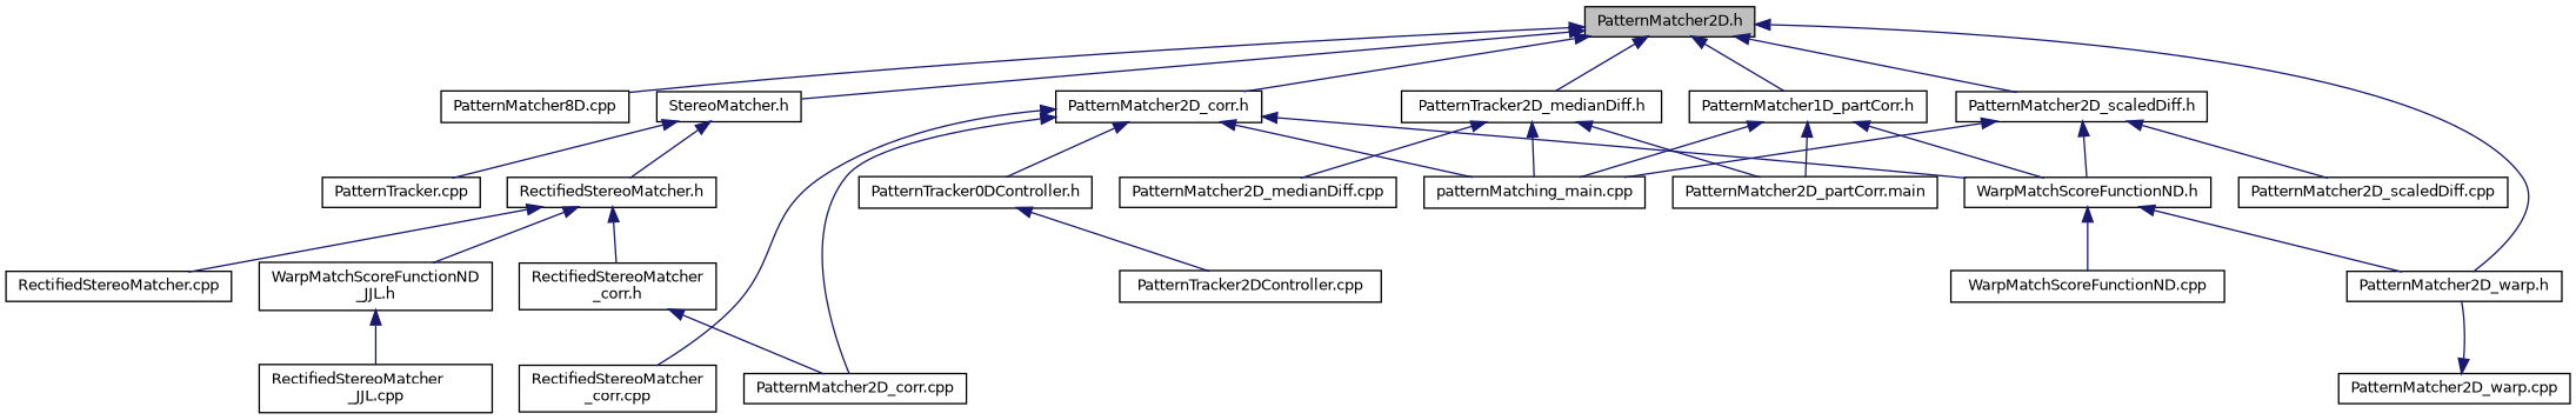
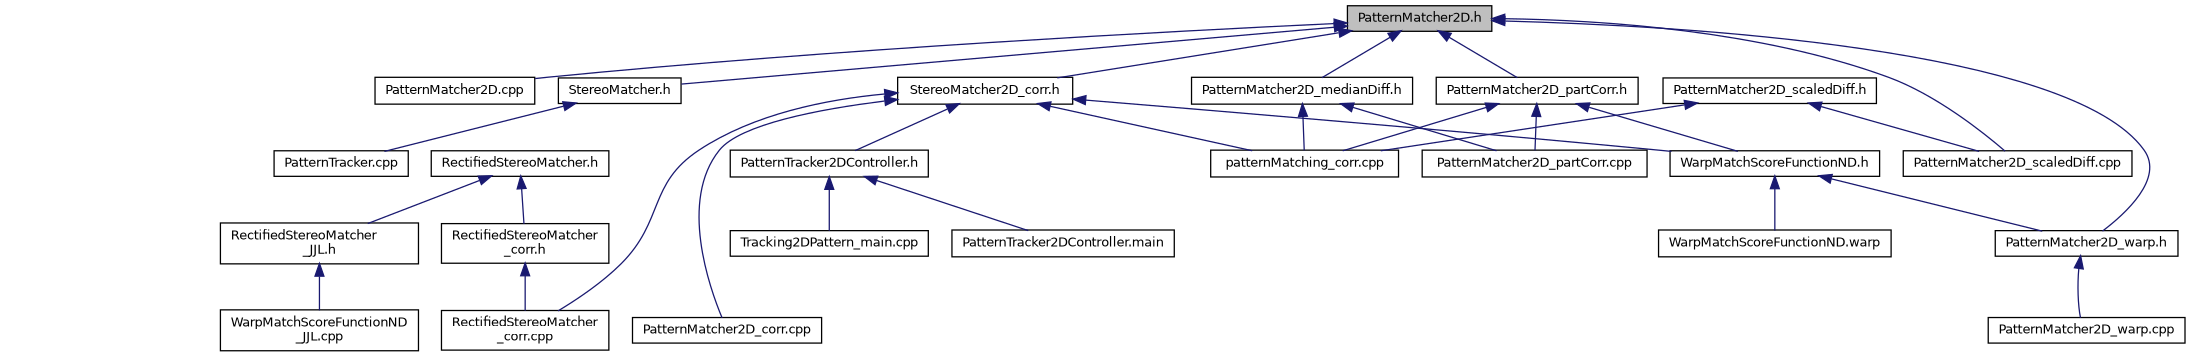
  digraph {
    node [color=black fillcolor=white fontname=Helvetica fontsize=10 shape=record style=filled]
    edge [color=midnightblue dir=back fontname=Helvetica fontsize=10 labelfontname=Helvetica labelfontsize=10 style=solid]
    n1 [fillcolor=grey75 fontcolor=black height=0.2 label="PatternMatcher2D.h" width=0.4]
-   n2 [height=0.2 label="PatternMatcher8D.cpp" width=0.4]
+   n2 [height=0.2 label="PatternMatcher2D.cpp" width=0.4]
    n3 [height=0.2 label="StereoMatcher.h" width=0.4]
-   n4 [height=0.2 label="PatternMatcher2D_corr.h" width=0.4]
+   n4 [height=0.2 label="StereoMatcher2D_corr.h" width=0.4]
    n5 [height=0.2 label="PatternMatcher2D_warp.h" width=0.4]
-   n6 [height=0.2 label="PatternTracker2D_medianDiff.h" width=0.4]
-   n7 [height=0.2 label="PatternMatcher1D_partCorr.h" width=0.4]
+   n6 [height=0.2 label="PatternMatcher2D_medianDiff.h" width=0.4]
+   n7 [height=0.2 label="PatternMatcher2D_partCorr.h" width=0.4]
    n8 [height=0.2 label="PatternMatcher2D_scaledDiff.h" width=0.4]
    n9 [height=0.2 label="PatternTracker.cpp" width=0.4]
    n10 [height=0.2 label="RectifiedStereoMatcher.h" width=0.4]
    n11 [height=0.2 label="RectifiedStereoMatcher\l_corr.cpp" width=0.4]
    n12 [height=0.2 label="PatternMatcher2D_corr.cpp" width=0.4]
-   n13 [height=0.2 label="patternMatching_main.cpp" width=0.4]
+   n13 [height=0.2 label="patternMatching_corr.cpp" width=0.4]
    n14 [height=0.2 label="WarpMatchScoreFunctionND.h" width=0.4]
-   n15 [height=0.2 label="PatternTracker0DController.h" width=0.4]
+   n15 [height=0.2 label="PatternTracker2DController.h" width=0.4]
    n16 [height=0.2 label="PatternMatcher2D_warp.cpp" width=0.4]
-   n17 [height=0.2 label="PatternMatcher2D_medianDiff.cpp" width=0.4]
-   n18 [height=0.2 label="PatternMatcher2D_partCorr.main" width=0.4]
+   n18 [height=0.2 label="PatternMatcher2D_partCorr.cpp" width=0.4]
    n19 [height=0.2 label="PatternMatcher2D_scaledDiff.cpp" width=0.4]
-   n20 [height=0.2 label="RectifiedStereoMatcher.cpp" width=0.4]
    n21 [height=0.2 label="RectifiedStereoMatcher\l_corr.h" width=0.4]
-   n22 [height=0.2 label="WarpMatchScoreFunctionND\l_JJL.h" width=0.4]
-   n23 [height=0.2 label="RectifiedStereoMatcher\l_JJL.cpp" width=0.4]
-   n24 [height=0.2 label="WarpMatchScoreFunctionND.cpp" width=0.4]
-   n25 [height=0.2 label="PatternTracker2DController.cpp" width=0.4]
+   n22 [height=0.2 label="RectifiedStereoMatcher\l_JJL.h" width=0.4]
+   n23 [height=0.2 label="WarpMatchScoreFunctionND\l_JJL.cpp" width=0.4]
+   n24 [height=0.2 label="WarpMatchScoreFunctionND.warp" width=0.4]
+   n25 [height=0.2 label="PatternTracker2DController.main" width=0.4]
+   n26 [height=0.2 label="Tracking2DPattern_main.cpp" width=0.4]
    n1 -> n2
    n1 -> n3
    n1 -> n4
    n1 -> n5
    n1 -> n6
    n1 -> n7
-   n1 -> n8
+   n1 -> n19
    n3 -> n9
-   n3 -> n10
    n4 -> n11
    n4 -> n12
    n4 -> n13
    n4 -> n14
    n4 -> n15
-   n16 -> n5
+   n5 -> n16
    n6 -> n13
-   n6 -> n17
    n6 -> n18
    n7 -> n13
    n7 -> n14
    n7 -> n18
    n8 -> n13
-   n8 -> n14
    n8 -> n19
-   n10 -> n20
    n10 -> n21
    n10 -> n22
    n14 -> n5
    n14 -> n24
    n15 -> n25
-   n21 -> n12
+   n15 -> n26
+   n21 -> n11
    n22 -> n23
  }
